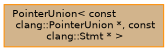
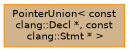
  digraph {
    rankdir=LR
-   n1 [color=darkorange fontname=Helvetica fontsize=10 height=0.2 label="PointerUnion\< const\l clang::PointerUnion *, const\l clang::Stmt * \>" shape=record width=0.4 style=filled fillcolor=tan]
+   n1 [color=darkorange fontname=Helvetica fontsize=10 height=0.2 label="PointerUnion\< const\l clang::Decl *, const\l clang::Stmt * \>" shape=record width=0.4 style=filled fillcolor=tan]
  }
